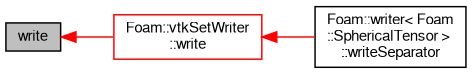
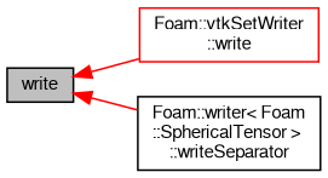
  digraph {
    rankdir=LR
    node [color=black fontname=FreeSans fontsize=10 shape=record]
    edge [color=red dir=back fontname=FreeSans fontsize=10 labelfontname=FreeSans labelfontsize=10 style=solid]
    n1 [fillcolor=grey75 fontcolor=black height=0.2 label=write style=filled width=0.4]
    n2 [color=red height=0.2 label="Foam::vtkSetWriter\l::write" width=0.4]
    n3 [height=0.2 label="Foam::writer\< Foam\l::SphericalTensor \>\l::writeSeparator" width=0.4]
    n1 -> n2
-   n2 -> n3
+   n1 -> n3
  }
